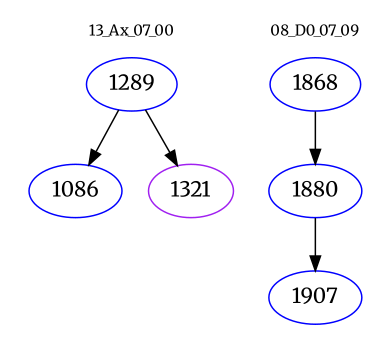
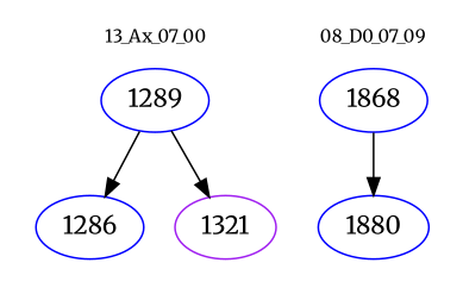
  digraph {
    fontname=Merriweather
    node [color=blue fontname=Merriweather]
    edge [color=black fontname=Merriweather]
    n1 [label=1289]
-   n2 [label=1086]
+   n2 [label=1286]
    n3 [color=purple label=1321]
    n4 [label=1880]
    n5 [label=1868]
-   n6 [label=1907]
    subgraph cluster_1 {
      color=white
      fontsize=10
      label="13_Ax_07_00"
      n1
      n2
      n3
    }
    subgraph cluster_2 {
      color=white
      fontsize=10
      label="08_D0_07_09"
      n4
      n5
-     n6
    }
    n1 -> n2
    n1 -> n3
-   n4 -> n6
    n5 -> n4
  }
